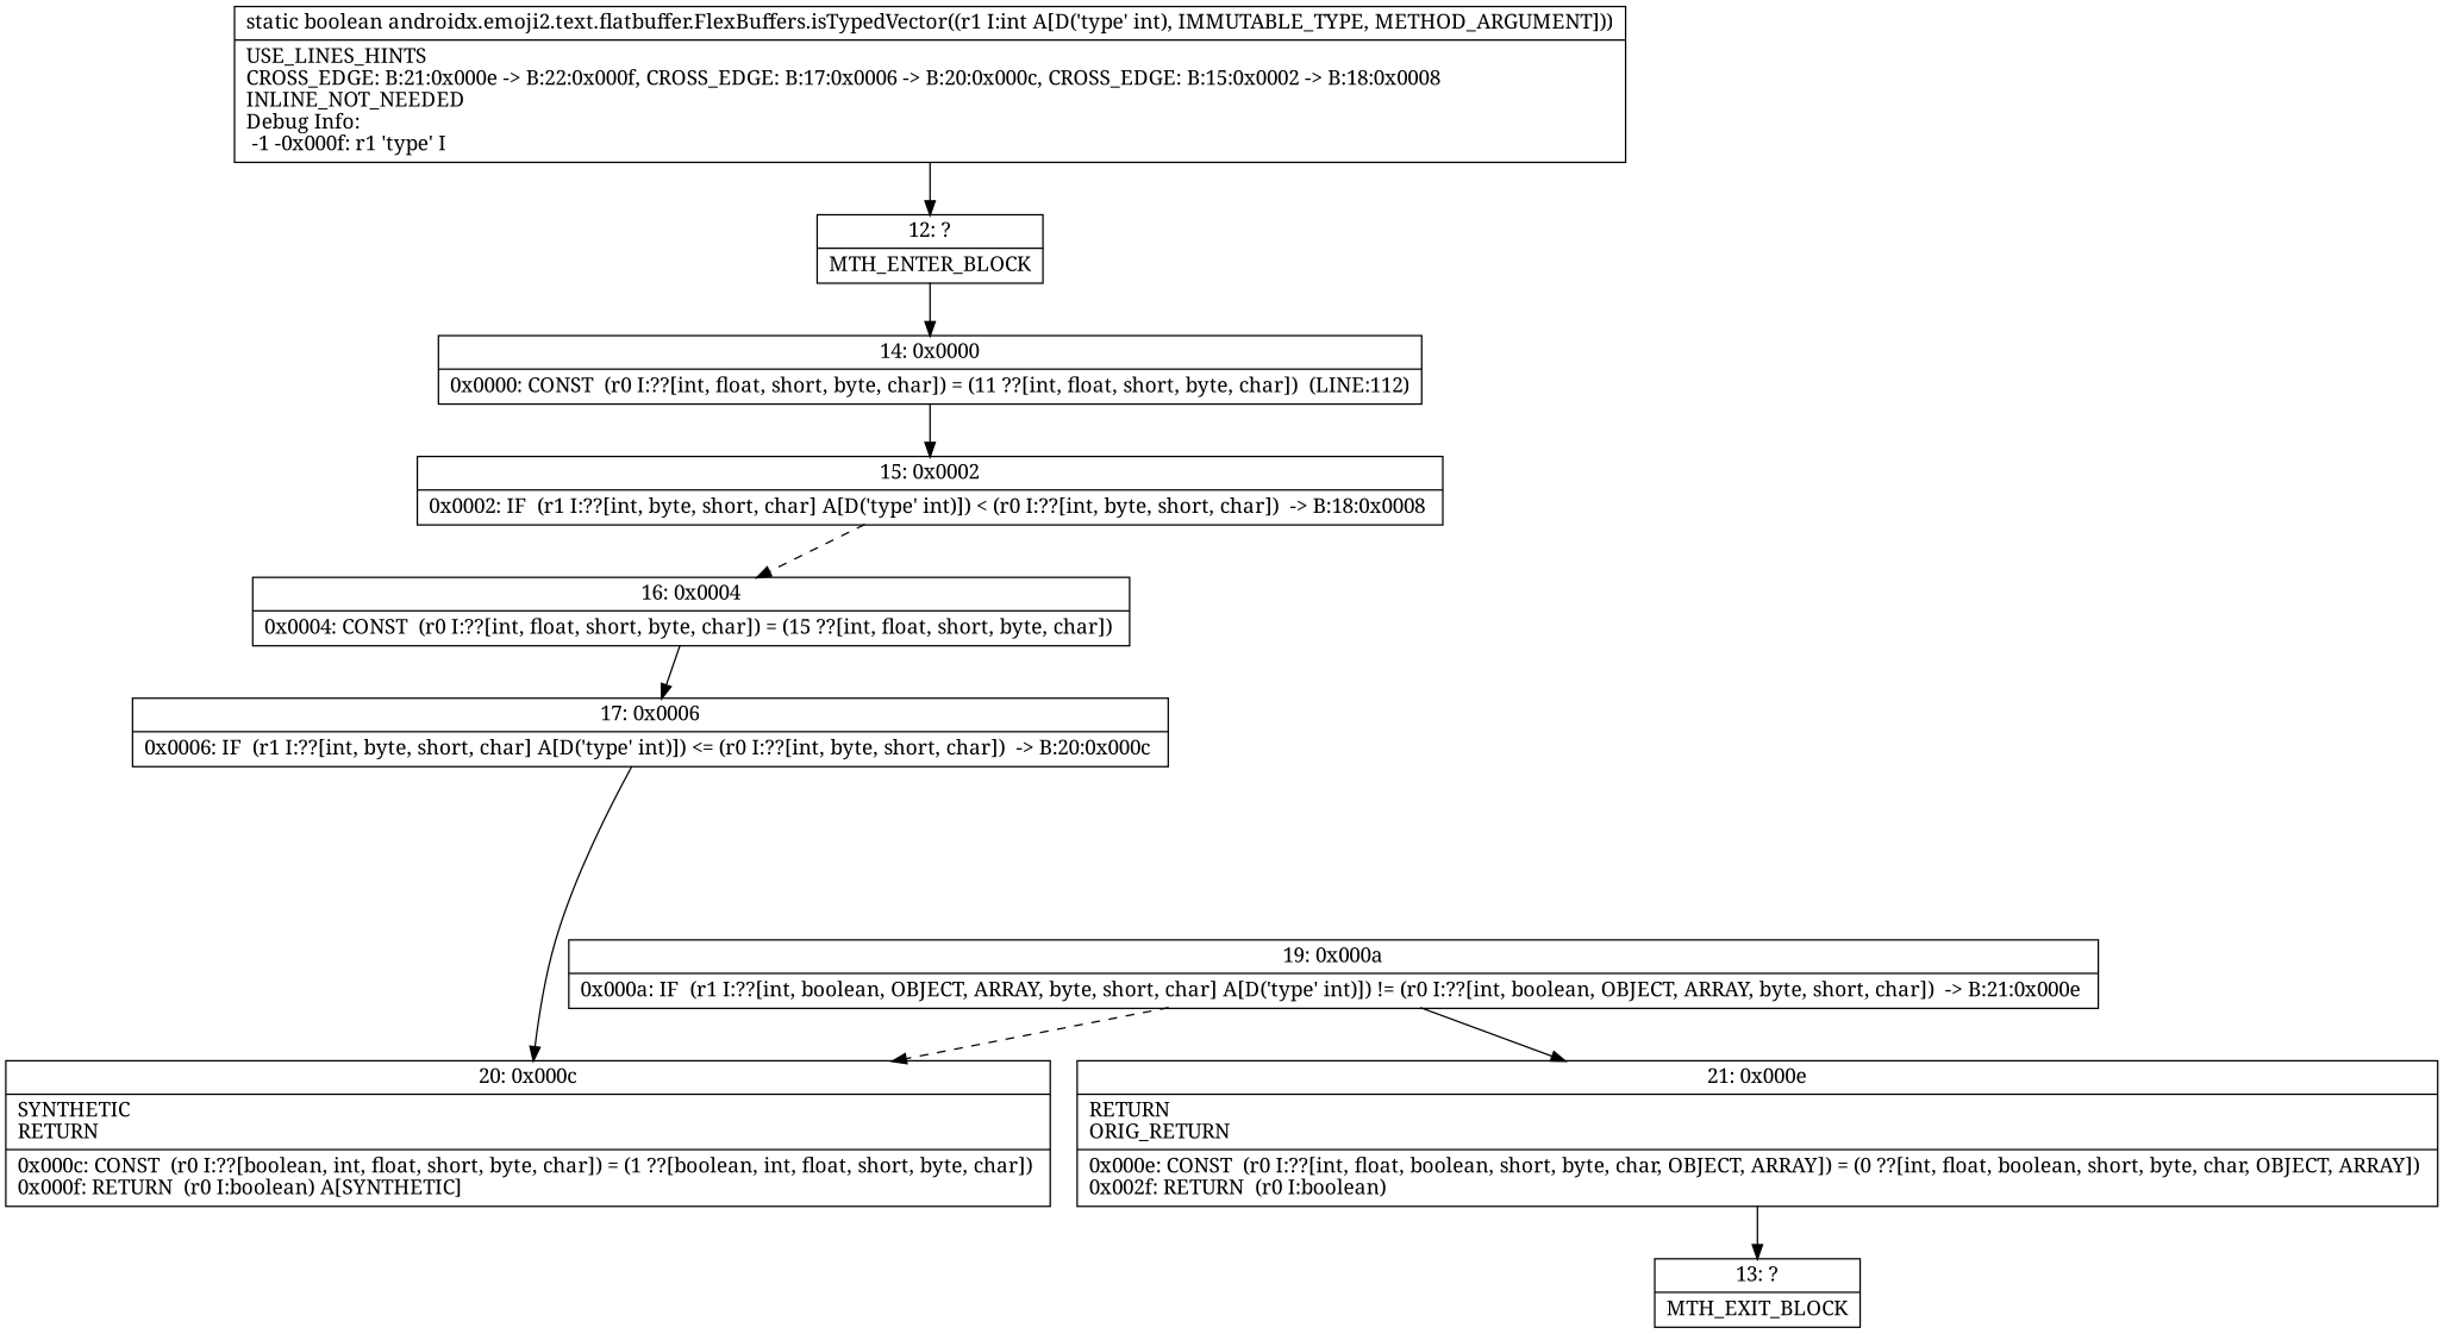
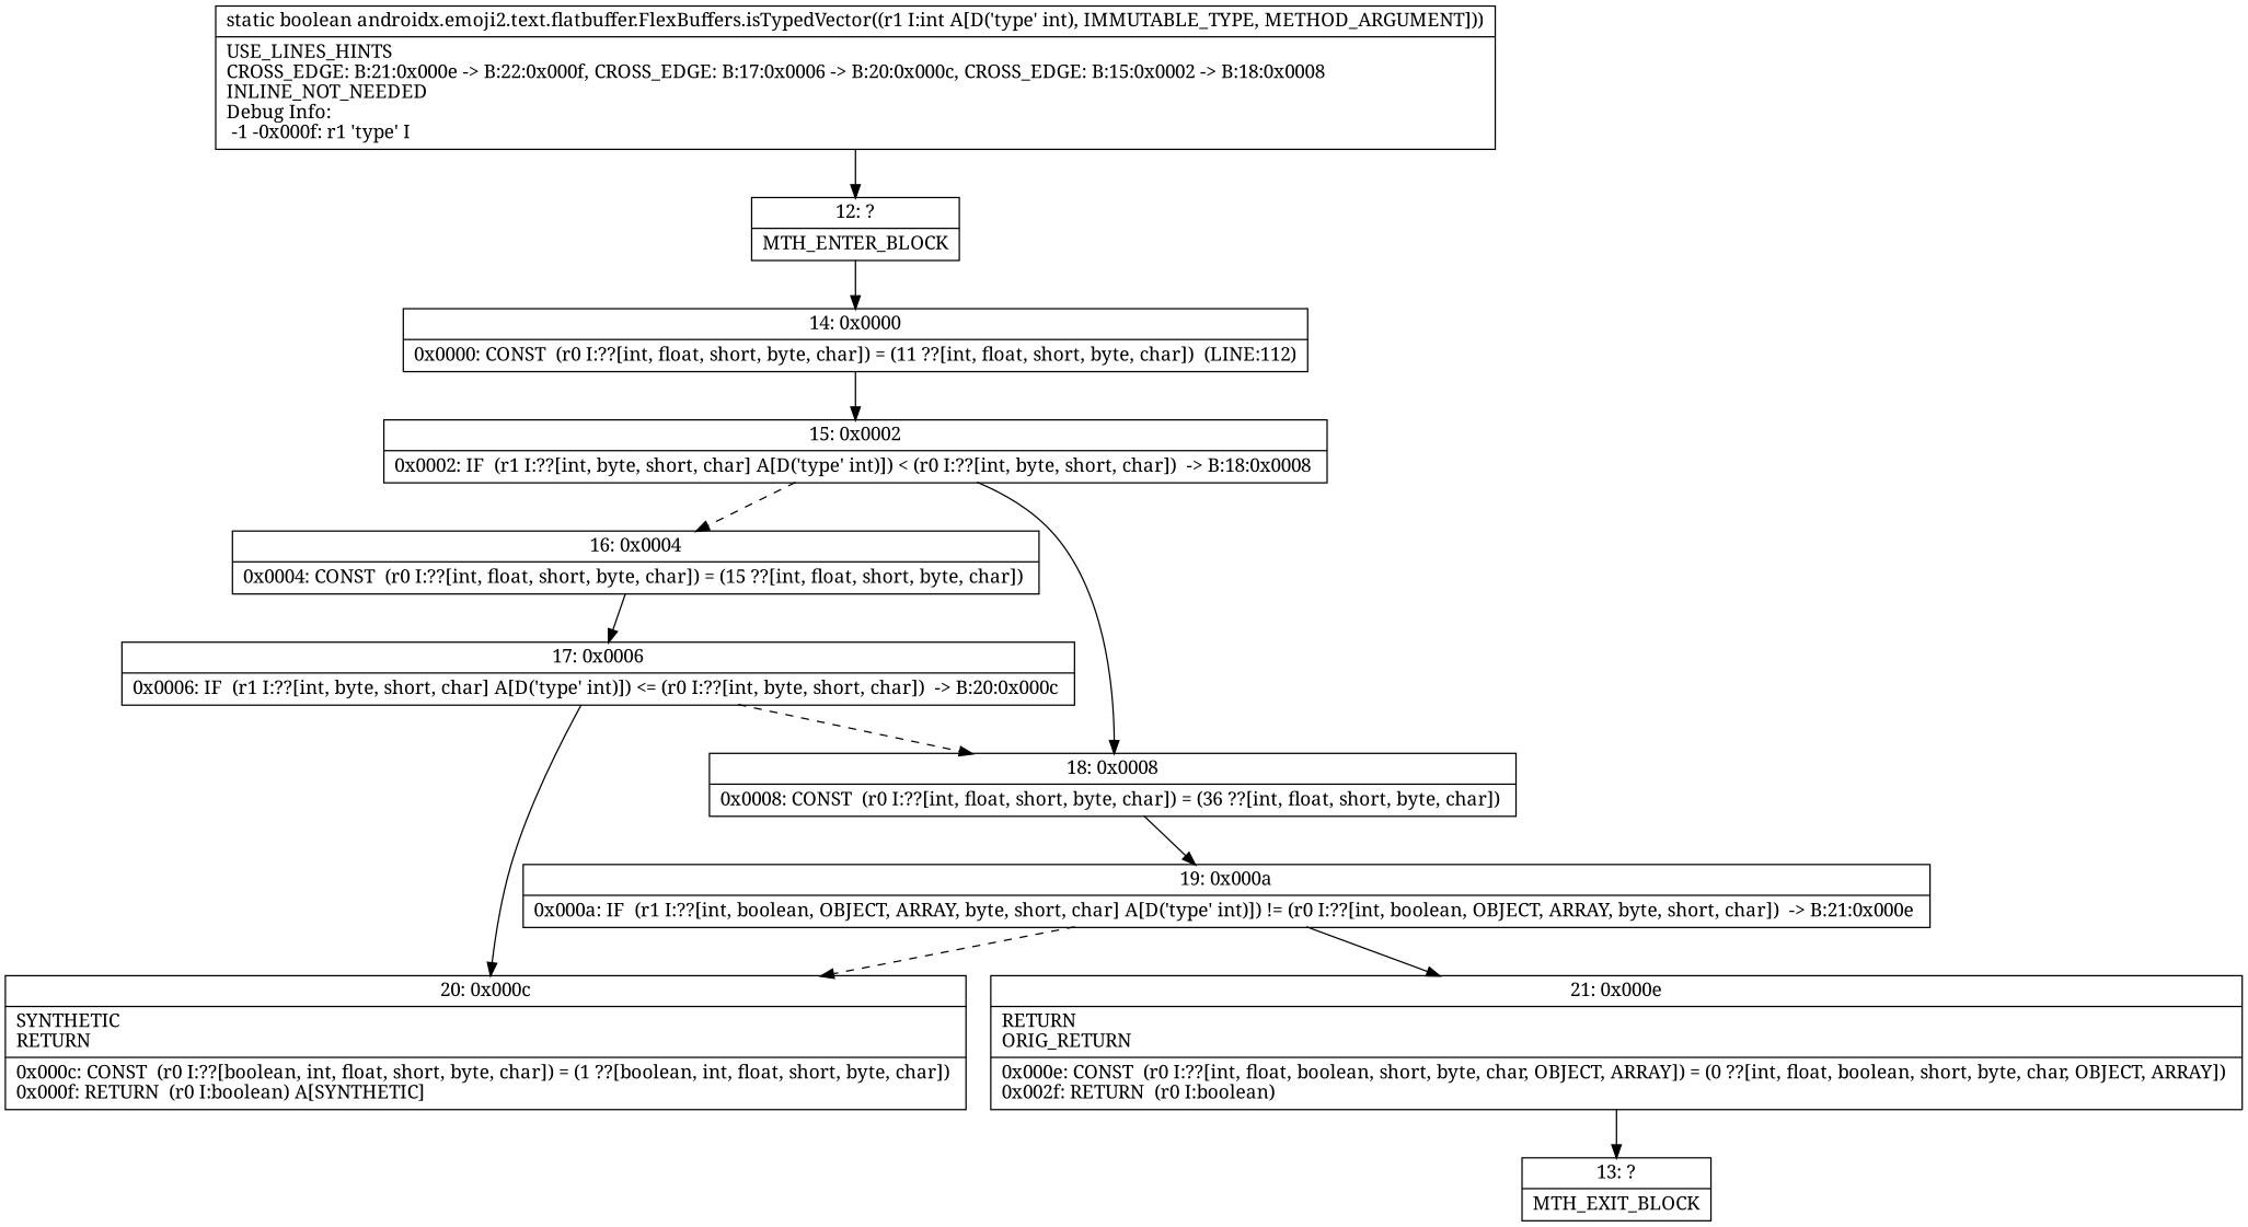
  digraph {
    fontname="Noto Serif"
    node [fontname="Noto Serif" shape=record]
    edge [fontname="Noto Serif"]
    n1 [label="{12\:\ ?|MTH_ENTER_BLOCK\l}"]
    n2 [label="{14\:\ 0x0000|0x0000: CONST  (r0 I:??[int, float, short, byte, char]) = (11 ??[int, float, short, byte, char])  (LINE:112)\l}"]
    n3 [label="{15\:\ 0x0002|0x0002: IF  (r1 I:??[int, byte, short, char] A[D('type' int)]) \< (r0 I:??[int, byte, short, char])  \-\> B:18:0x0008 \l}"]
    n4 [label="{16\:\ 0x0004|0x0004: CONST  (r0 I:??[int, float, short, byte, char]) = (15 ??[int, float, short, byte, char]) \l}"]
+   n5 [label="{18\:\ 0x0008|0x0008: CONST  (r0 I:??[int, float, short, byte, char]) = (36 ??[int, float, short, byte, char]) \l}"]
    n6 [label="{17\:\ 0x0006|0x0006: IF  (r1 I:??[int, byte, short, char] A[D('type' int)]) \<= (r0 I:??[int, byte, short, char])  \-\> B:20:0x000c \l}"]
    n7 [label="{19\:\ 0x000a|0x000a: IF  (r1 I:??[int, boolean, OBJECT, ARRAY, byte, short, char] A[D('type' int)]) != (r0 I:??[int, boolean, OBJECT, ARRAY, byte, short, char])  \-\> B:21:0x000e \l}"]
    n8 [label="{20\:\ 0x000c|SYNTHETIC\lRETURN\l|0x000c: CONST  (r0 I:??[boolean, int, float, short, byte, char]) = (1 ??[boolean, int, float, short, byte, char]) \l0x000f: RETURN  (r0 I:boolean) A[SYNTHETIC]\l}"]
    n9 [label="{13\:\ ?|MTH_EXIT_BLOCK\l}"]
    n10 [label="{21\:\ 0x000e|RETURN\lORIG_RETURN\l|0x000e: CONST  (r0 I:??[int, float, boolean, short, byte, char, OBJECT, ARRAY]) = (0 ??[int, float, boolean, short, byte, char, OBJECT, ARRAY]) \l0x002f: RETURN  (r0 I:boolean) \l}"]
    n11 [label="{static boolean androidx.emoji2.text.flatbuffer.FlexBuffers.isTypedVector((r1 I:int A[D('type' int), IMMUTABLE_TYPE, METHOD_ARGUMENT]))  | USE_LINES_HINTS\lCROSS_EDGE: B:21:0x000e \-\> B:22:0x000f, CROSS_EDGE: B:17:0x0006 \-\> B:20:0x000c, CROSS_EDGE: B:15:0x0002 \-\> B:18:0x0008\lINLINE_NOT_NEEDED\lDebug Info:\l  \-1 \-0x000f: r1 'type' I\l}"]
    n1 -> n2
    n2 -> n3
    n3 -> n4 [style=dashed]
+   n3 -> n5
    n4 -> n6
+   n5 -> n7
+   n6 -> n5 [style=dashed]
    n6 -> n8
    n7 -> n8 [style=dashed]
    n7 -> n10
    n10 -> n9
    n11 -> n1
  }
